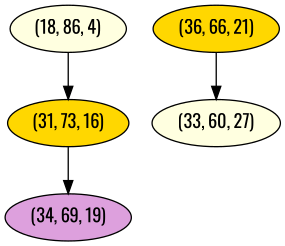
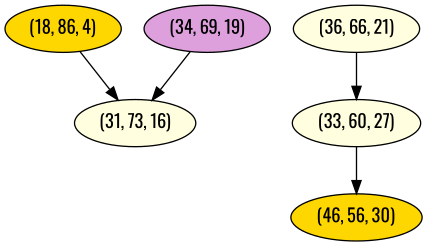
  digraph {
    fontname=Oswald
    node [fillcolor=lightyellow fontname=Oswald style=filled]
    edge [fontname=Oswald]
-   "(31, 73, 16)" [fillcolor=gold]
-   "(18, 86, 4)"
+   "(31, 73, 16)"
+   "(18, 86, 4)" [fillcolor=gold]
    "(34, 69, 19)" [fillcolor=plum]
    n4 [label="(33, 60, 27)"]
-   "(36, 66, 21)" [fillcolor=gold]
-   "(31, 73, 16)" -> "(34, 69, 19)"
+   "(36, 66, 21)"
+   "(46, 56, 30)" [fillcolor=gold]
+   "(34, 69, 19)" -> "(31, 73, 16)"
    "(18, 86, 4)" -> "(31, 73, 16)"
+   n4 -> "(46, 56, 30)"
    "(36, 66, 21)" -> n4
  }
